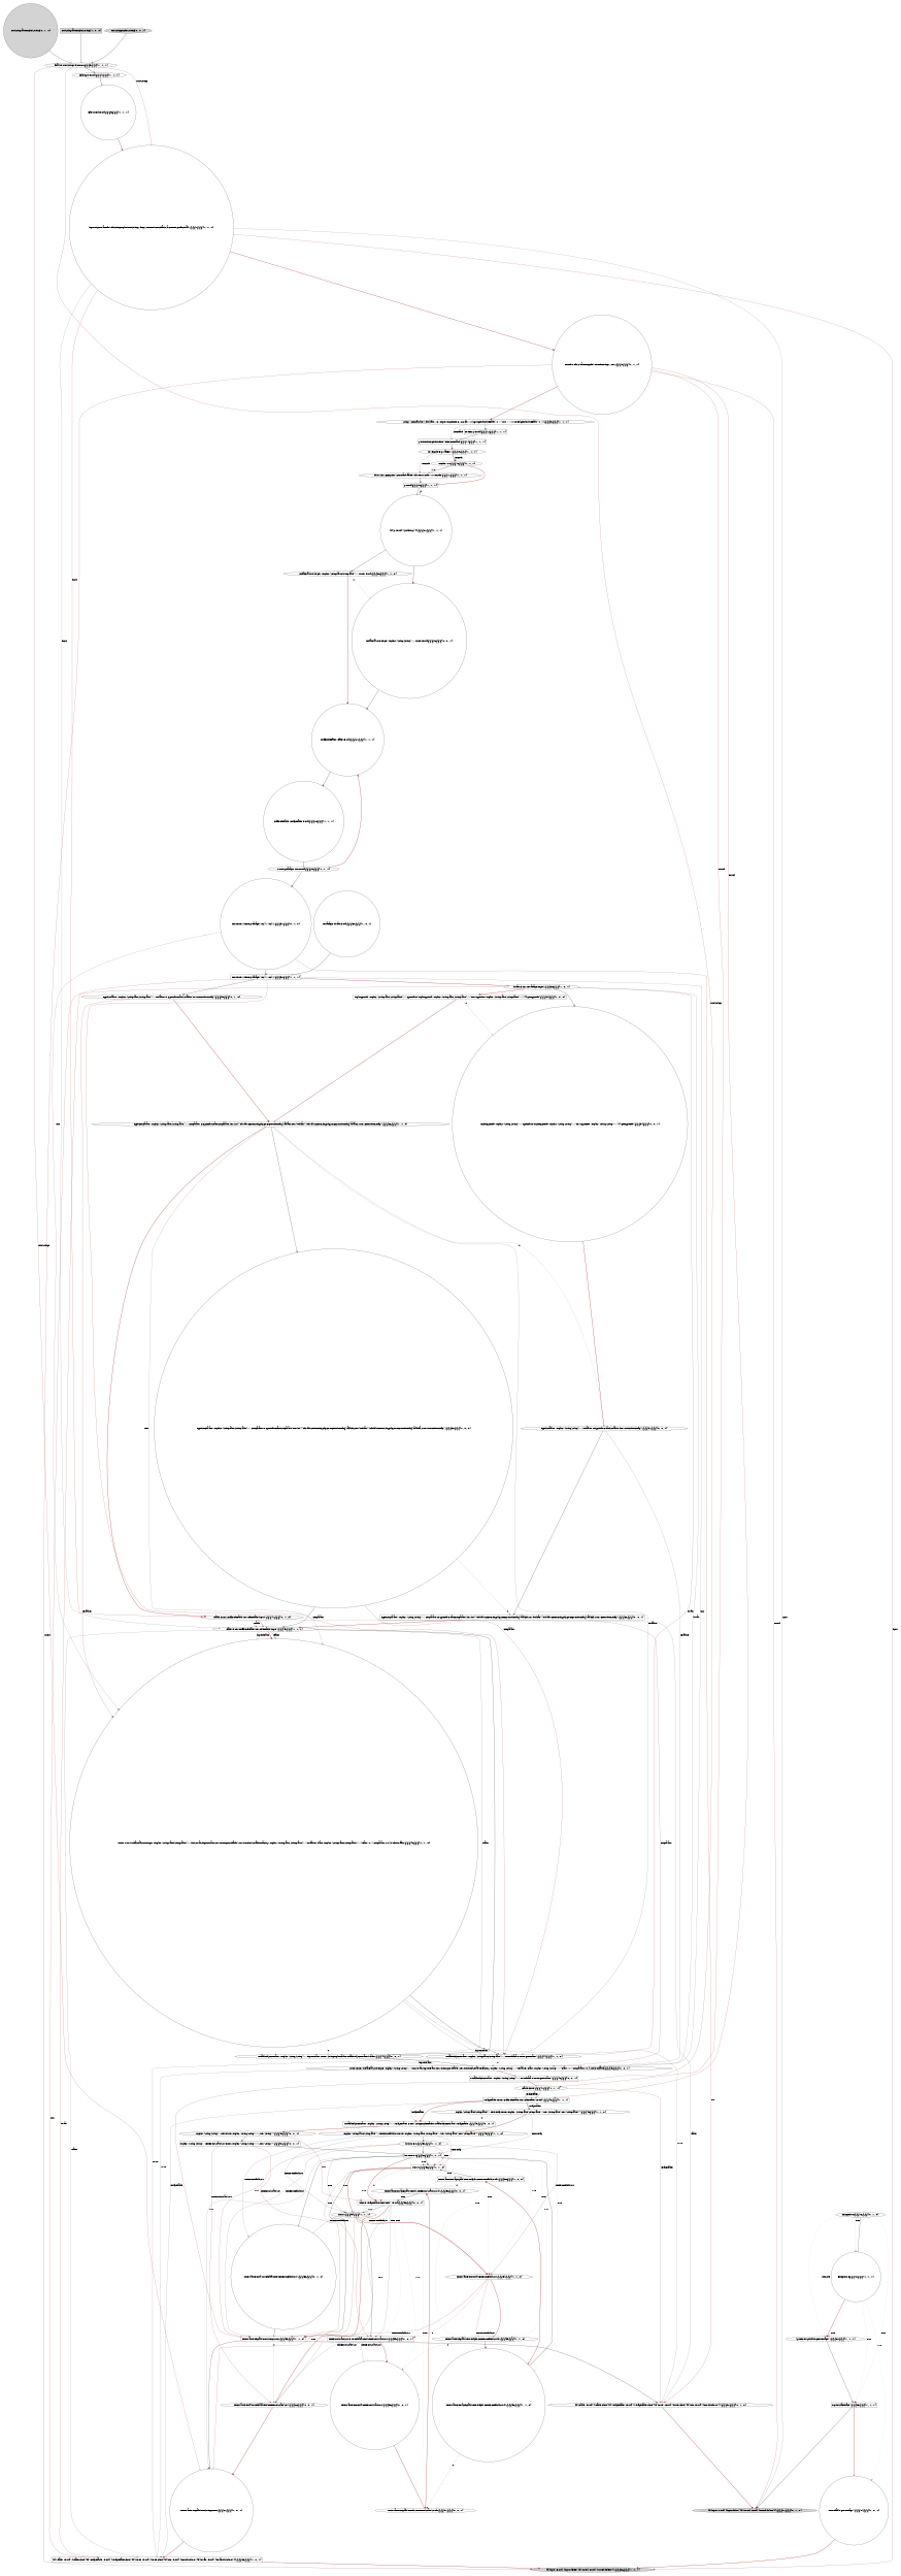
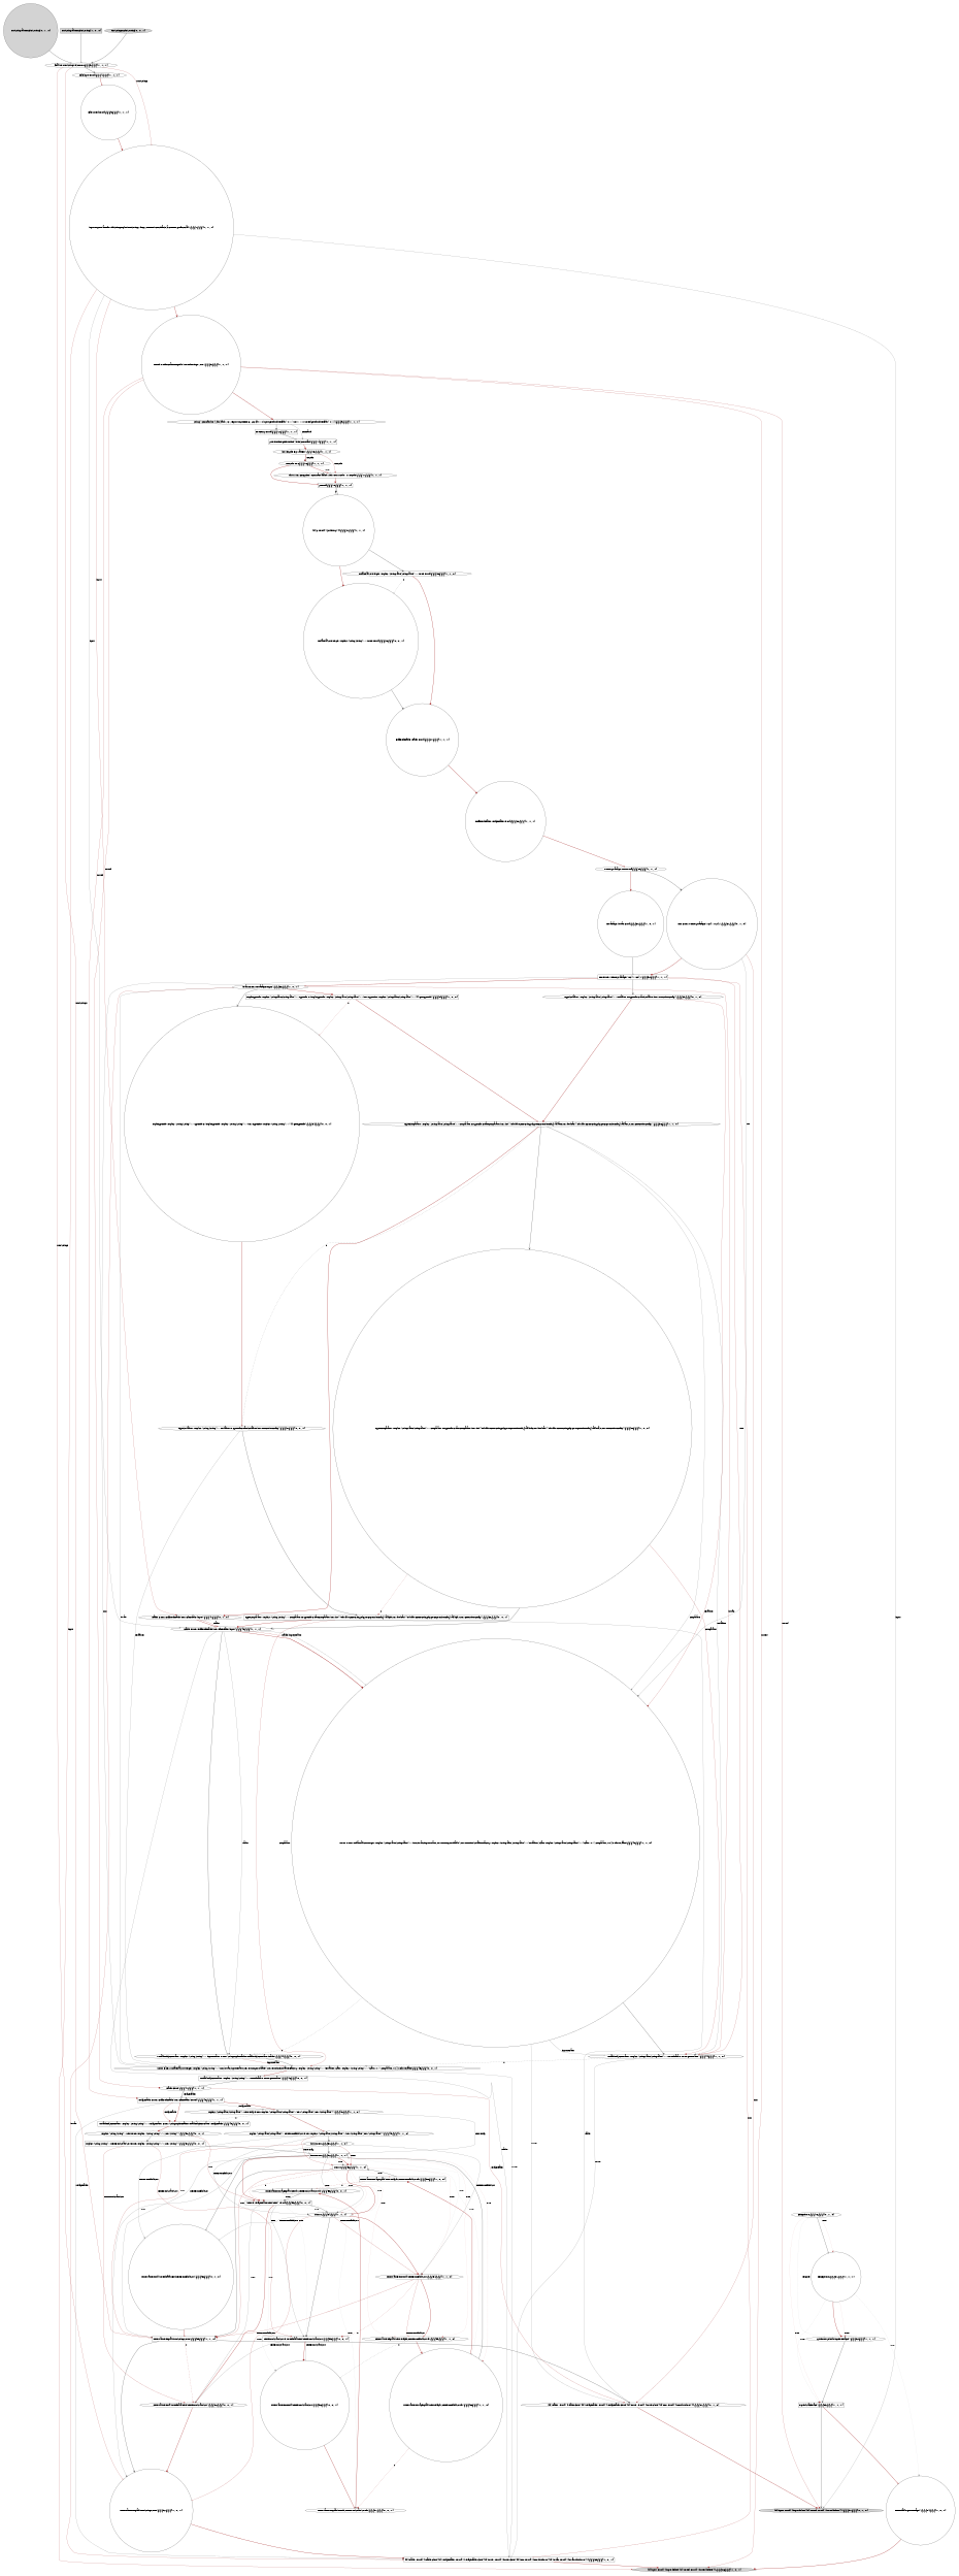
  digraph {
    node [fillcolor=white shape=ellipse style=filled]
    edge [arrowhead=odot color=brown style=bold]
    n1 [label="{if (p != null) {p.destroy()}}@@@21@@@['1', '1', '1']" shape=circle]
    n2 [label="UnilateralSortMerger<Tuple2<StringValue,StringValue((>> sorter = null@@@26@@@['1', '1', '0']"]
    n3 [label="UnilateralSortMerger<Tuple2<String,String((>> sorter = null@@@26@@@['0', '0', '1']" shape=circle]
    n4 [label="BufferedReader reader = null@@@27@@@['1', '1', '1']" shape=circle]
    n5 [label="System.err.println(e.getMessage())@@@82@@@['1', '1', '1']"]
    n6 [label="e.printStackTrace()@@@83@@@['1', '1', '1']" shape=note]
    n7 [fillcolor=lightgray label="{if (input != null) {input.delete()}if (sorted != null) {sorted.delete()}}@@@81@@@['0', '1', '0']"]
    n8 [label="Assert.fail(e.getMessage())@@@84@@@['1', '0', '1']" shape=circle]
    n9 [label="Assert.assertArrayEquals(nextVerify.f1,nextFromFlinkSort.f1)@@@58@@@['1', '0', '0']" shape=note]
    n10 [label="num++@@@52@@@['1', '1', '0']" shape=note]
    n11 [label="Assert.assertArrayEquals(next.f1,nextFromStratoSort.f1)@@@58@@@['0', '0', '1']"]
    n12 [label="Assert.assertEquals(numStrings,num)@@@59@@@['1', '1', '0']" shape=note]
    n13 [label="Assert.assertArrayEquals(nextVerify.f1,nextFromFlinkSort.f1)@@@56@@@['1', '1', '0']" shape=circle]
    n14 [label="num++@@@54@@@['1', '1', '1']"]
    n15 [label="Assert.assertNotNull(nextFromFlinkSort)@@@54@@@['1', '1', '0']"]
    n16 [label="Assert.assertEquals(nextVerify.f0,nextFromFlinkSort.f0)@@@55@@@['1', '1', '0']"]
    n17 [label="(next = verifyIterator.next(next)) != null@@@53@@@['0', '0', '1']" shape=note]
    n18 [label="TypeComparator<Tuple2<StringValue,StringValue((>> comparator = typeInfo.createComparator(new int((((edu.fdu.CPPDG.tinypdg.pe.ExpressionInfo@1af4a88,new boolean((((edu.fdu.CPPDG.tinypdg.pe.ExpressionInfo@1af4a8c,0,new ExecutionConfig())@@@36@@@['1', '1', '0']"]
    n19 [label="sorter = new UnilateralSortMerger<Tuple2<StringValue,StringValue((>>(mm,ioMan,inputIterator,new DummyInvokable(),new RuntimeSerializerFactory<Tuple2<StringValue,StringValue((>>(serializer,(Class<Tuple2<StringValue,StringValue((>>)(Class<?>)),comparator,1.0,4,0.8f,true,false)@@@43@@@['1', '1', '0']" shape=circle]
    n20 [label="TypeSerializer<Tuple2<String,String((>> serializer = typeInfo.createSerializer(new ExecutionConfig())@@@37@@@['0', '0', '1']"]
    n21 [label="MutableObjectIterator<Tuple2<StringValue,StringValue((>> sortedData = sorter.getIterator()@@@44@@@['1', '1', '0']"]
    n22 [label="reader = new BufferedReader(new FileReader(input))@@@41@@@['0', '1', '0']"]
    n23 [label="TypeComparator<Tuple2<StringValue,StringValue((>> comparator = typeInfo.createComparator(new int((((edu.fdu.CPPDG.tinypdg.pe.ExpressionInfo@1af48d6,new boolean((((edu.fdu.CPPDG.tinypdg.pe.ExpressionInfo@1af48da,0,new ExecutionConfig())@@@38@@@['1', '0', '0']" shape=circle]
    n24 [label="MutableObjectIterator<Tuple2<String,String((>> inputIterator = new StringTupleReaderMutableObjectIterator(reader)@@@44@@@['0', '0', '1']"]
    n25 [label="{if (reader != null) {reader.close()}if (verifyReader != null) {verifyReader.close()}if (sorter != null) {sorter.close()}if (mm != null) {mm.shutdown()}}@@@61@@@['0', '1', '0']"]
    n26 [label="sorter = new UnilateralSortMerger<Tuple2<String,String((>>(mm,ioMan,inputIterator,new DummyInvokable(),new RuntimeSerializerFactory<Tuple2<String,String((>>(serializer,(Class<Tuple2<String,String((>>)(Class<?>)),comparator,1.0,4,0.8f,true,false)@@@45@@@['0', '0', '1']"]
    n27 [label="TypeComparator<Tuple2<String,String((>> comparator = typeInfo.createComparator(new int((((edu.fdu.CPPDG.tinypdg.pe.ExpressionInfo@1af4c3b,new boolean((((edu.fdu.CPPDG.tinypdg.pe.ExpressionInfo@1af4c3f,0,new ExecutionConfig())@@@38@@@['0', '0', '1']" shape=note]
    n28 [label="{if (reader != null) {reader.close()}if (verifyReader != null) {verifyReader.close()}if (sorter != null) {sorter.close()}if (mm != null) {mm.shutdown()}if (ioMan != null) {ioMan.shutdown()}}@@@63@@@['1', '0', '1']" shape=note]
    n29 [label="reader = new BufferedReader(new FileReader(input))@@@43@@@['1', '1', '1']"]
    n30 [label="IOManager ioMan = null@@@30@@@['1', '0', '1']" shape=circle]
    n31 [label="mm = new MemoryManager(1024 * 1024,1)@@@32@@@['1', '1', '1']" shape=note]
    n32 [label="ioMan = new IOManagerAsync()@@@33@@@['1', '0', '1']"]
    n33 [label="TypeSerializer<Tuple2<StringValue,StringValue((>> serializer = typeInfo.createSerializer(new ExecutionConfig())@@@35@@@['0', '1', '0']"]
    n34 [label="String(( command = {\"/bin/bash\",\"-c\",\"export LC_ALL=\"C\" && cat \"\" + input.getAbsolutePath() + \"\" | sort > \"\" + sorted.getAbsolutePath() + \"\"\"}@@@9@@@['1', '1', '1']"]
    n35 [label="p = Runtime.getRuntime().exec(command)@@@14@@@['1', '1', '1']" shape=note]
    n36 [label="Process p = null@@@12@@@['1', '1', '1']" shape=note]
    n37 [label="int retCode = p.waitFor()@@@15@@@['1', '1', '1']"]
    n38 [fillcolor=lightgray label="{if (input != null) {input.delete()}if (sorted != null) {sorted.delete()}}@@@86@@@['1', '0', '1']"]
    n39 [label="TupleTypeInfo<Tuple2<String,String((>> typeInfo = (TupleTypeInfo<Tuple2<String,String((>>)new TypeHint<Tuple2<String,String((>>(){}.getTypeInfo()@@@34@@@['0', '0', '1']" shape=circle]
    n40 [label="final int numStrings = 300000@@@3@@@['1', '1', '1']"]
    n41 [label="File input = null@@@4@@@['1', '1', '1']"]
    n42 [label="input = generateFileWithStringTuples(numStrings,\"http://some-uri.com/that/is/a/common/prefix/to/all\")@@@7@@@['1', '1', '1']" shape=circle]
    n43 [label="Assert.assertEquals(numStrings,num)@@@61@@@['1', '0', '1']" shape=circle]
    n44 [label="File sorted = null@@@5@@@['1', '1', '1']" shape=circle]
    n45 [label="sorted = File.createTempFile(\"sorted_strings\",\"txt\")@@@8@@@['1', '1', '1']" shape=circle]
    n46 [label="Assert.assertNull(sortedData.next(nextFromStratoSort))@@@60@@@['0', '0', '1']"]
    n47 [label="int num = 0@@@52@@@['1', '1', '1']" shape=note]
    n48 [label="Assert.assertEquals(next.f0,nextFromStratoSort.f0)@@@57@@@['0', '0', '1']"]
    n49 [label="nextFromStratoSort = sortedData.next(nextFromStratoSort)@@@55@@@['0', '0', '1']" shape=note]
    n50 [label="Assert.assertNull(sortedData.next(nextFromFlinkSort))@@@58@@@['0', '1', '0']" shape=circle]
    n51 [label="Assert.assertNotNull(nextFromStratoSort)@@@56@@@['0', '0', '1']" shape=circle]
    n52 [label="Tuple2<String,String((> nextFromStratoSort = new Tuple2<String,String((>(\"\",new String(((()@@@51@@@['0', '0', '1']" shape=note]
    n53 [label="TupleTypeInfo<Tuple2<StringValue,StringValue((>> typeInfo = (TupleTypeInfo<Tuple2<StringValue,StringValue((>>)new TypeHint<Tuple2<StringValue,StringValue((>>(){}.getTypeInfo()@@@34@@@['1', '0', '0']" shape=note]
    n54 [label="retCode != 0@@@16@@@['1', '1', '1']"]
    n55 [label="throw new Exception(\"Command failed with return code \" + retCode)@@@17@@@['1', '1', '1']"]
    n56 [label="p = null@@@19@@@['1', '1', '1']" shape=note]
    n57 [label="MutableObjectIterator<Tuple2<String,String((>> sortedData = sorter.getIterator()@@@46@@@['0', '0', '1']" shape=note]
    n58 [label="reader.close()@@@47@@@['1', '1', '1']"]
    n59 [fillcolor=lightgray label="testStringValueTuplesSorting['0', '1', '0']" shape=circle]
    n60 [label="BufferedReader verifyReader = null@@@28@@@['1', '1', '1']" shape=circle]
    n61 [label="verifyReader = new BufferedReader(new FileReader(sorted))@@@48@@@['1', '1', '1']" shape=note]
    n62 [label="Tuple2<String,String((> next = new Tuple2<String,String((>(\"\",new String(((()@@@50@@@['0', '0', '1']"]
    n63 [label="Tuple2<StringValue,StringValue((> nextVerify = new Tuple2<StringValue,StringValue((>(new StringValue(),new StringValue(((()@@@48@@@['1', '1', '0']"]
    n64 [label="MutableObjectIterator<Tuple2<String,String((>> verifyIterator = new StringTupleReaderMutableObjectIterator(verifyReader)@@@49@@@['0', '0', '1']" shape=note]
    n65 [label="Tuple2<StringValue,StringValue((> nextFromFlinkSort = new Tuple2<StringValue,StringValue((>(new StringValue(),new StringValue(((()@@@49@@@['1', '1', '0']"]
    n66 [label="MemoryManager mm = null@@@29@@@['1', '1', '1']"]
    n67 [label="mm = new MemoryManager(1024 * 1024,1)@@@31@@@['0', '1', '0']" shape=circle]
    n68 [label="Exception e@@@81@@@['1', '1', '1']" shape=circle]
    n69 [fillcolor=lightgray label="testStringValueTuplesSorting['1', '0', '0']" shape=note]
    n70 [label="Exception e@@@76@@@['0', '1', '0']"]
    n71 [label="int num = 0@@@50@@@['1', '1', '0']"]
    n72 [fillcolor=lightgray label="testStringTuplesSorting['0', '0', '1']"]
    n1 -> n2 [arrowhead=box color=gray40]
    n1 -> n3 [arrowhead=box]
    n2 -> n3 [color=gray40 label=0 style=dashed]
    n2 -> n4 [arrowhead=box]
    n3 -> n4 [arrowhead=box color=gray40]
    n4 -> n60 [arrowhead=box]
    n5 -> n6 [arrowhead=vee color=gray40]
    n6 -> n7 [arrowhead=vee color=gray40]
    n6 -> n8
    n8 -> n38 [arrowhead=box]
    n9 -> n10 [arrowhead=vee color=gray40]
    n9 -> n11 [label=0 style=dashed]
    n10 -> n9 [label=true style=dotted]
    n10 -> n12 [arrowhead=box color=gray40]
    n10 -> n12 [arrowhead=box label=num style=solid]
    n10 -> n13 [color=gray40 label=true style=dotted]
    n10 -> n14
    n10 -> n14 [color=gray40 label=true style=dotted]
    n10 -> n15 [arrowhead=box label=true style=dotted]
    n10 -> n16 [label=true style=dotted]
    n10 -> n17 [arrowhead=box label=0 style=dashed]
    n11 -> n17 [arrowhead=box color=gray40]
    n12 -> n25 [arrowhead=box color=gray40]
    n12 -> n43 [arrowhead=vee color=gray40]
    n12 -> n46 [arrowhead=vee label=0 style=dashed]
    n13 -> n9 [arrowhead=box]
    n13 -> n47 [color=gray40]
    n13 -> n48 [arrowhead=box label=0 style=dashed]
    n14 -> n15 [arrowhead=box]
    n14 -> n15 [label=nextFromFlinkSort style=solid]
    n14 -> n43 [label=num style=solid]
    n14 -> n49 [arrowhead=box color=gray40]
    n14 -> n50 [color=gray40 label=nextFromFlinkSort style=solid]
    n15 -> n12 [arrowhead=box label=nextFromFlinkSort style=solid]
    n15 -> n16
    n15 -> n16 [label=nextFromFlinkSort style=solid]
    n15 -> n49 [arrowhead=box label=0 style=dashed]
    n16 -> n13 [arrowhead=vee]
    n16 -> n51 [color=gray40 label=0 style=dashed]
    n17 -> n11 [color=gray40 label=true style=dotted]
    n17 -> n14 [color=gray40 label=true style=dotted]
    n17 -> n14 [arrowhead=vee color=gray40]
    n17 -> n46 [color=gray40 label=next style=solid]
    n17 -> n46
    n17 -> n48 [arrowhead=box color=gray40 label=true style=dotted]
    n17 -> n49 [arrowhead=box color=gray40 label=next style=solid]
    n17 -> n49 [arrowhead=vee color=gray40 label=true style=dotted]
    n17 -> n51 [arrowhead=vee color=gray40 label=true style=dotted]
    n18 -> n19 [arrowhead=vee color=gray40 label=comparator style=solid]
    n18 -> n20 [color=gray40 label=0 style=dashed]
    n18 -> n21 [arrowhead=vee color=gray40 label=serializer style=solid]
    n18 -> n22 [arrowhead=box]
    n18 -> n23 [arrowhead=vee color=gray40]
    n19 -> n21 [color=gray40 label=inputIterator style=solid]
    n19 -> n21 [arrowhead=box color=gray40]
    n19 -> n24 [color=gray40 label=0 style=dashed]
    n19 -> n25 [color=gray40 label=sorter style=solid]
    n20 -> n26 [color=gray40 label=serializer style=solid]
    n20 -> n27 [arrowhead=vee color=gray40]
    n21 -> n26 [arrowhead=vee color=gray40 label=0 style=dashed]
    n21 -> n28 [color=gray40 label=sorter style=solid]
    n22 -> n25 [color=gray40 label=reader style=solid]
    n22 -> n29
    n22 -> n29 [arrowhead=vee label=reader style=solid]
    n23 -> n21 [arrowhead=box label=comparator style=solid]
    n23 -> n27 [arrowhead=vee label=0 style=dashed]
    n23 -> n29 [arrowhead=vee color=gray40]
    n24 -> n26 [label=inputIterator style=solid]
    n24 -> n26 [color=gray40]
    n25 -> n7 [arrowhead=box]
    n26 -> n28 [color=gray40 label=sorter style=solid]
    n26 -> n57
    n27 -> n26 [arrowhead=vee label=comparator style=solid]
    n27 -> n29 [arrowhead=box]
    n28 -> n38 [arrowhead=vee]
    n29 -> n19 [arrowhead=vee label=reader style=solid]
    n29 -> n19 [color=gray40 label=inputIterator style=solid]
    n29 -> n19 [arrowhead=box]
    n29 -> n24 [arrowhead=box color=gray40 label=reader style=solid]
    n29 -> n24 [color=gray40]
    n29 -> n28 [arrowhead=vee color=gray40 label=reader style=solid]
    n30 -> n31 [color=gray40]
    n31 -> n21 [arrowhead=vee label=mm style=solid]
    n31 -> n26 [arrowhead=vee color=gray40 label=mm style=solid]
    n31 -> n28 [label=mm style=solid]
    n31 -> n32
    n31 -> n33 [arrowhead=vee color=gray40]
    n32 -> n21 [label=ioMan style=solid]
    n32 -> n26 [arrowhead=box color=gray40 label=ioMan style=solid]
    n32 -> n28 [arrowhead=vee label=ioMan style=solid]
    n32 -> n39 [arrowhead=vee color=gray40]
    n32 -> n53 [arrowhead=box]
    n33 -> n18 [arrowhead=box]
    n33 -> n19 [arrowhead=box label=serializer style=solid]
    n34 -> n35 [arrowhead=vee color=gray40 label=command style=solid]
    n34 -> n36 [arrowhead=box color=gray40]
    n35 -> n37 [arrowhead=vee]
    n36 -> n35 [color=gray40]
    n37 -> n54 [arrowhead=box color=gray40 label=retCode style=solid]
    n37 -> n54 [arrowhead=vee]
    n37 -> n55 [arrowhead=vee label=retCode style=solid]
    n39 -> n20
    n40 -> n12 [label=numStrings style=solid]
    n40 -> n41 [arrowhead=vee color=gray40]
    n40 -> n42 [label=numStrings style=solid]
    n40 -> n43 [label=numStrings style=solid]
    n41 -> n44
    n42 -> n7 [arrowhead=vee color=gray40 label=input style=solid]
    n42 -> n22 [arrowhead=vee label=input style=solid]
    n42 -> n29 [arrowhead=vee color=gray40 label=input style=solid]
    n42 -> n38 [arrowhead=vee label=input style=solid]
    n42 -> n45 [arrowhead=vee]
    n43 -> n28 [arrowhead=box]
    n44 -> n42 [arrowhead=vee]
    n45 -> n7 [arrowhead=box label=sorted style=solid]
    n45 -> n34 [arrowhead=vee]
    n45 -> n38 [arrowhead=box label=sorted style=solid]
    n45 -> n58 [arrowhead=box label=sorted style=solid]
    n45 -> n61 [arrowhead=box label=sorted style=solid]
    n46 -> n43 [arrowhead=box]
    n47 -> n10 [arrowhead=box]
    n47 -> n10 [arrowhead=box color=gray40 label=true style=dotted]
    n47 -> n13 [arrowhead=vee label=true style=dotted]
    n47 -> n14 [arrowhead=box color=gray40 label=num style=solid]
    n47 -> n14 [label=true style=dotted]
    n47 -> n15 [color=gray40 label=true style=dotted]
    n47 -> n16 [arrowhead=vee label=true style=dotted]
    n47 -> n17 [arrowhead=box]
    n47 -> n43 [arrowhead=box color=gray40 label=num style=solid]
    n47 -> n50 [color=gray40]
    n48 -> n11 [arrowhead=vee]
    n49 -> n46 [arrowhead=vee color=gray40 label=nextFromStratoSort style=solid]
    n49 -> n51 [arrowhead=box]
    n49 -> n51 [color=gray40 label=nextFromStratoSort style=solid]
    n50 -> n12
    n51 -> n48
    n52 -> n46 [arrowhead=vee label=nextFromStratoSort style=solid]
    n52 -> n47 [color=gray40]
    n52 -> n49 [arrowhead=vee label=nextFromStratoSort style=solid]
    n53 -> n18
    n53 -> n39 [label=0 style=dashed]
    n54 -> n55
    n54 -> n55 [color=gray40 label=true style=dotted]
    n54 -> n56
    n55 -> n56 [arrowhead=vee]
    n56 -> n1 [color=gray40]
    n56 -> n1 [color=gray40 label=p style=solid]
    n57 -> n58 [color=gray40]
    n58 -> n25 [arrowhead=vee label=verifyReader style=solid]
    n58 -> n61 [color=gray40]
    n58 -> n61 [color=gray40 label=verifyReader style=solid]
    n59 -> n40 [color=gray40]
    n60 -> n66
    n61 -> n28 [arrowhead=box color=gray40 label=verifyReader style=solid]
    n61 -> n63 [arrowhead=vee color=gray40 label=verifyReader style=solid]
    n61 -> n63
    n61 -> n64 [arrowhead=box]
    n61 -> n64 [arrowhead=box label=verifyReader style=solid]
    n62 -> n17 [arrowhead=box label=next style=solid]
    n62 -> n52 [arrowhead=box color=gray40]
    n63 -> n47 [arrowhead=vee color=gray40 label=nextVerify style=solid]
    n63 -> n64 [arrowhead=vee color=gray40 label=0 style=dashed]
    n63 -> n65
    n64 -> n62 [arrowhead=vee]
    n65 -> n10 [arrowhead=vee label=nextVerify style=solid]
    n65 -> n14 [arrowhead=box color=gray40 label=nextFromFlinkSort style=solid]
    n65 -> n50 [arrowhead=vee color=gray40 label=nextFromFlinkSort style=solid]
    n65 -> n71 [arrowhead=box color=gray40]
-   n66 -> n4 [arrowhead=vee]
+   n66 -> n30 [arrowhead=vee]
    n66 -> n67 [arrowhead=box color=gray40]
    n67 -> n19 [arrowhead=box color=gray40 label=mm style=solid]
    n67 -> n25 [arrowhead=vee label=mm style=solid]
    n67 -> n31 [arrowhead=box]
    n68 -> n5 [arrowhead=box]
    n68 -> n5 [arrowhead=vee label=true style=dotted]
    n68 -> n6 [arrowhead=box color=gray40 label=true style=dotted]
    n68 -> n8 [arrowhead=vee color=gray40 label=true style=dotted]
    n69 -> n40 [color=gray40]
    n70 -> n5 [color=gray40 label=retCode style=dotted]
    n70 -> n6 [arrowhead=box label=true style=dotted]
    n70 -> n68 [arrowhead=vee label=true style=dotted]
    n70 -> n68 [color=gray40]
    n71 -> n10 [arrowhead=box label=num style=solid]
    n71 -> n12 [arrowhead=box color=gray40 label=nextFromFlinkSort style=solid]
    n71 -> n12 [label=num style=solid]
    n71 -> n15 [arrowhead=vee color=gray40 label=nextFromFlinkSort style=solid]
    n71 -> n47 [arrowhead=vee color=gray40]
    n72 -> n40 [arrowhead=vee color=gray40]
  }
